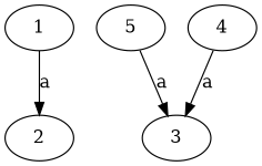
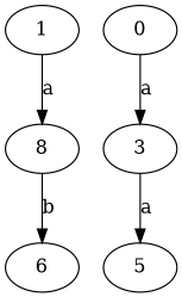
  strict digraph {
-   2
+   2 [label=8]
+   6
    n3 [label=5]
    3
-   0 [label=4]
+   0
    1
-   n3 -> 3 [label=a]
+   2 -> 6 [label=b]
+   3 -> n3 [label=a]
    0 -> 3 [label=a]
    1 -> 2 [label=a]
  }
